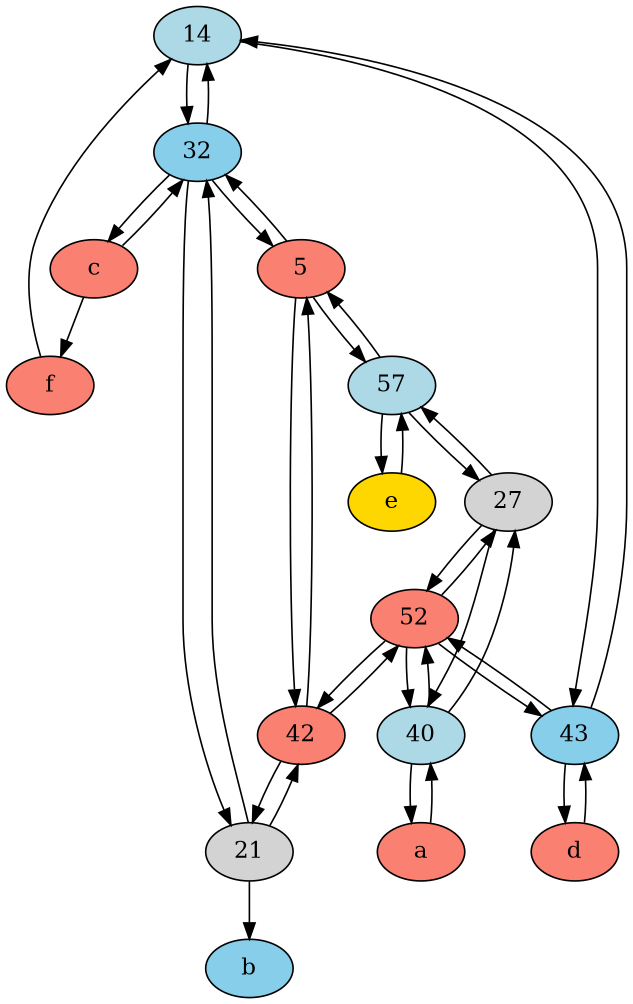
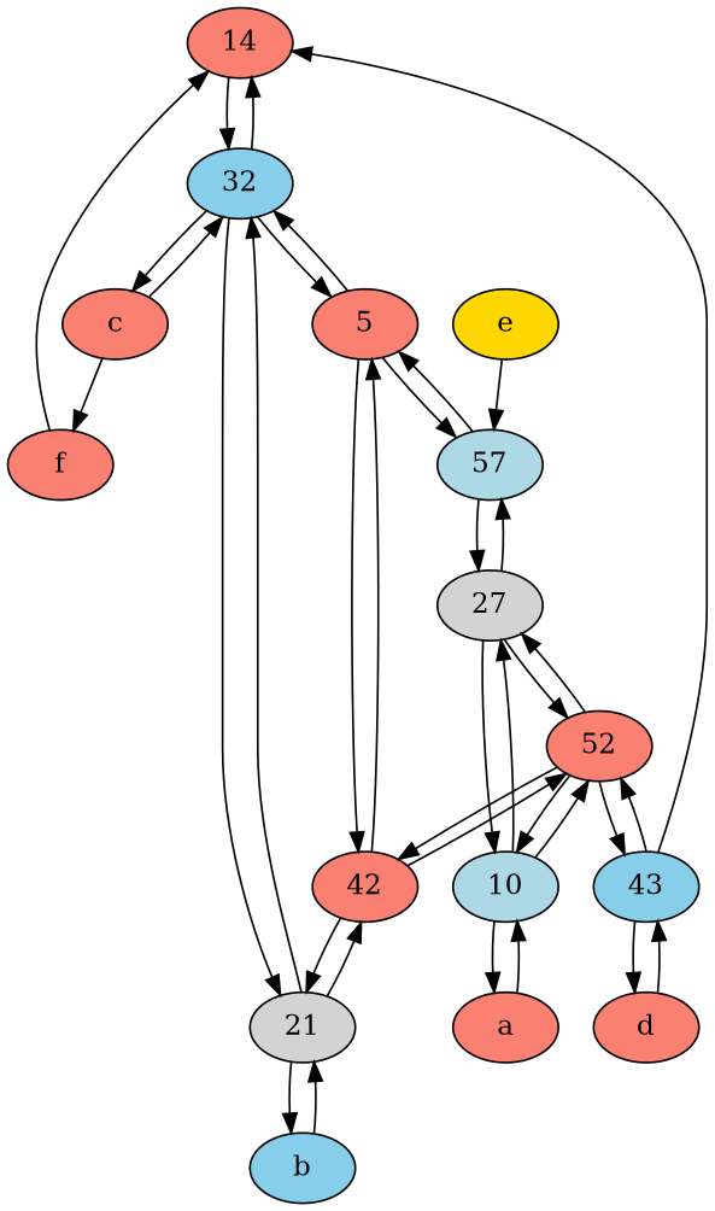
  digraph {
    node [fillcolor=salmon style=filled]
-   14 [fillcolor=lightblue]
+   14
    32 [fillcolor=skyblue]
    43 [fillcolor=skyblue]
    c
    21 [fillcolor=lightgrey]
    5
    f
    d
    52
    42
    b [fillcolor=skyblue]
    57 [fillcolor=lightblue]
-   10 [fillcolor=lightblue label=40]
+   10 [fillcolor=lightblue]
    27 [fillcolor=lightgrey]
    a
    e [fillcolor=gold]
    14 -> 32
-   14 -> 43
    32 -> 14
    32 -> c
    32 -> 21
    32 -> 5
    43 -> 14
    43 -> d
    43 -> 52
    c -> 32
    c -> f
    21 -> 32
    21 -> 42
    21 -> b
    5 -> 32
    5 -> 42
    5 -> 57
    f -> 14
    d -> 43
    52 -> 43
    52 -> 42
    52 -> 10
    52 -> 27
    42 -> 21
    42 -> 5
    42 -> 52
+   b -> 21
    57 -> 5
    57 -> 27
-   57 -> e
    10 -> 52
    10 -> 27
    10 -> a
    27 -> 52
    27 -> 57
    27 -> 10
    a -> 10
    e -> 57
  }
